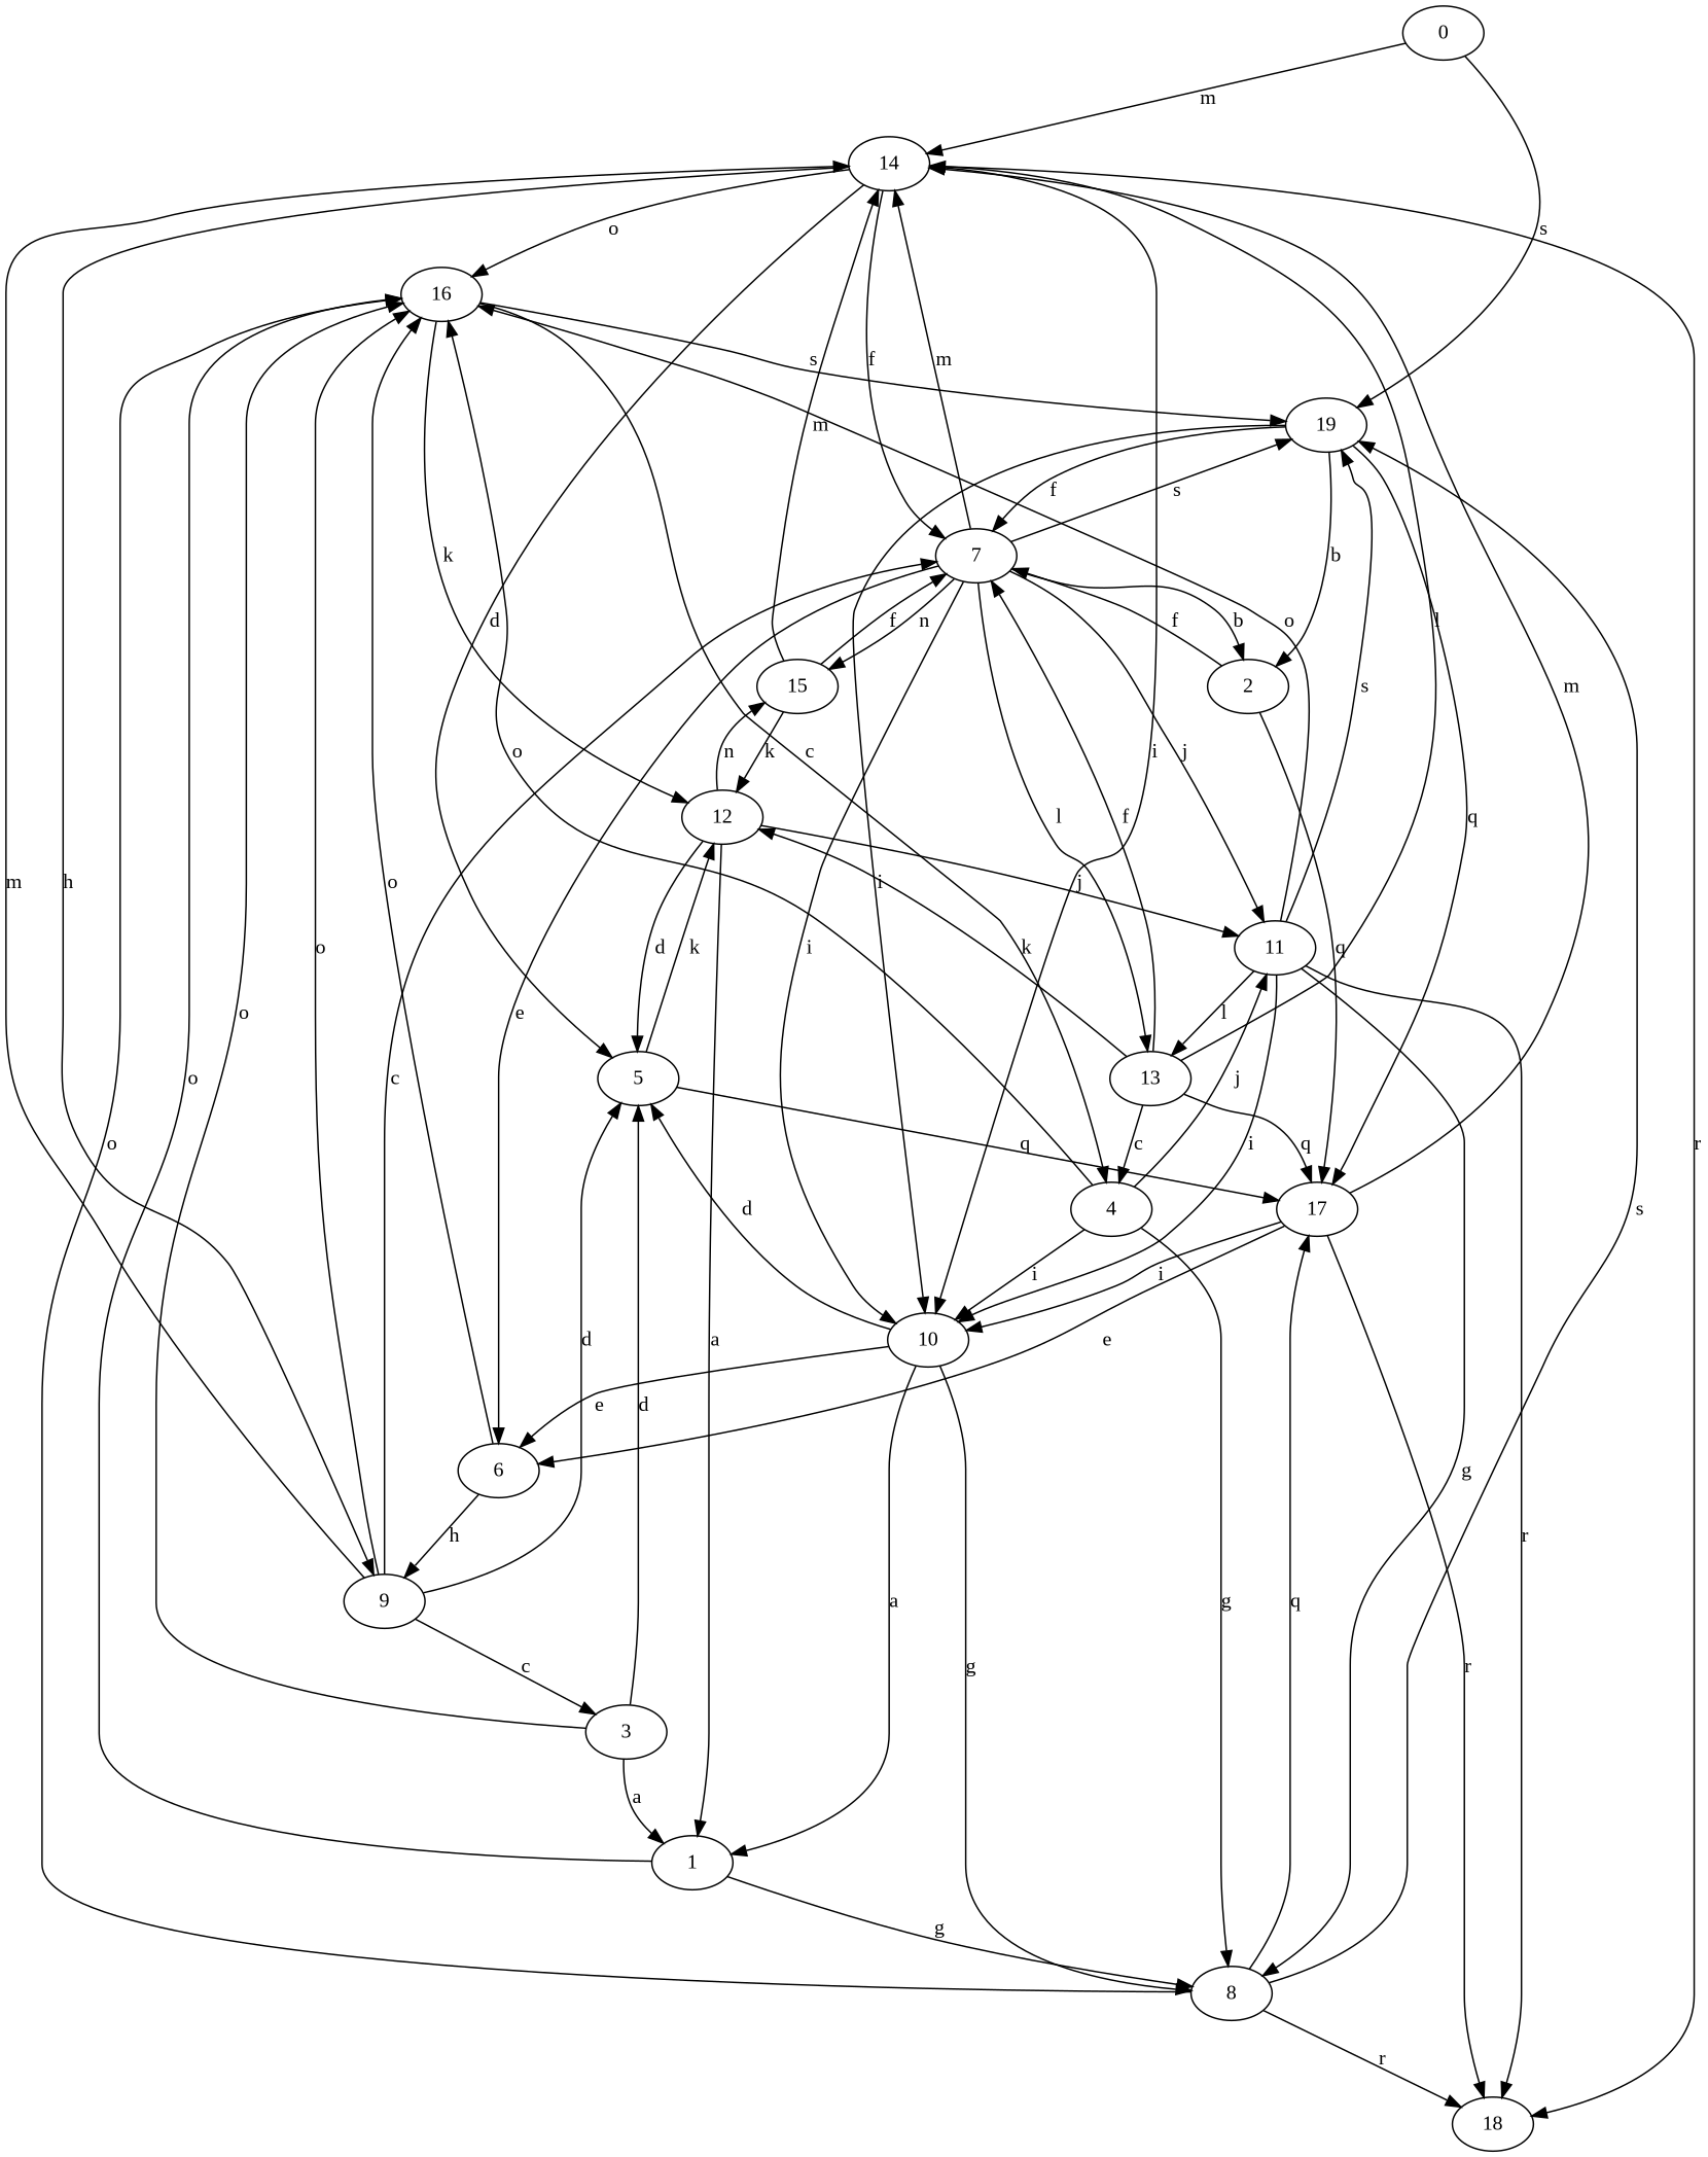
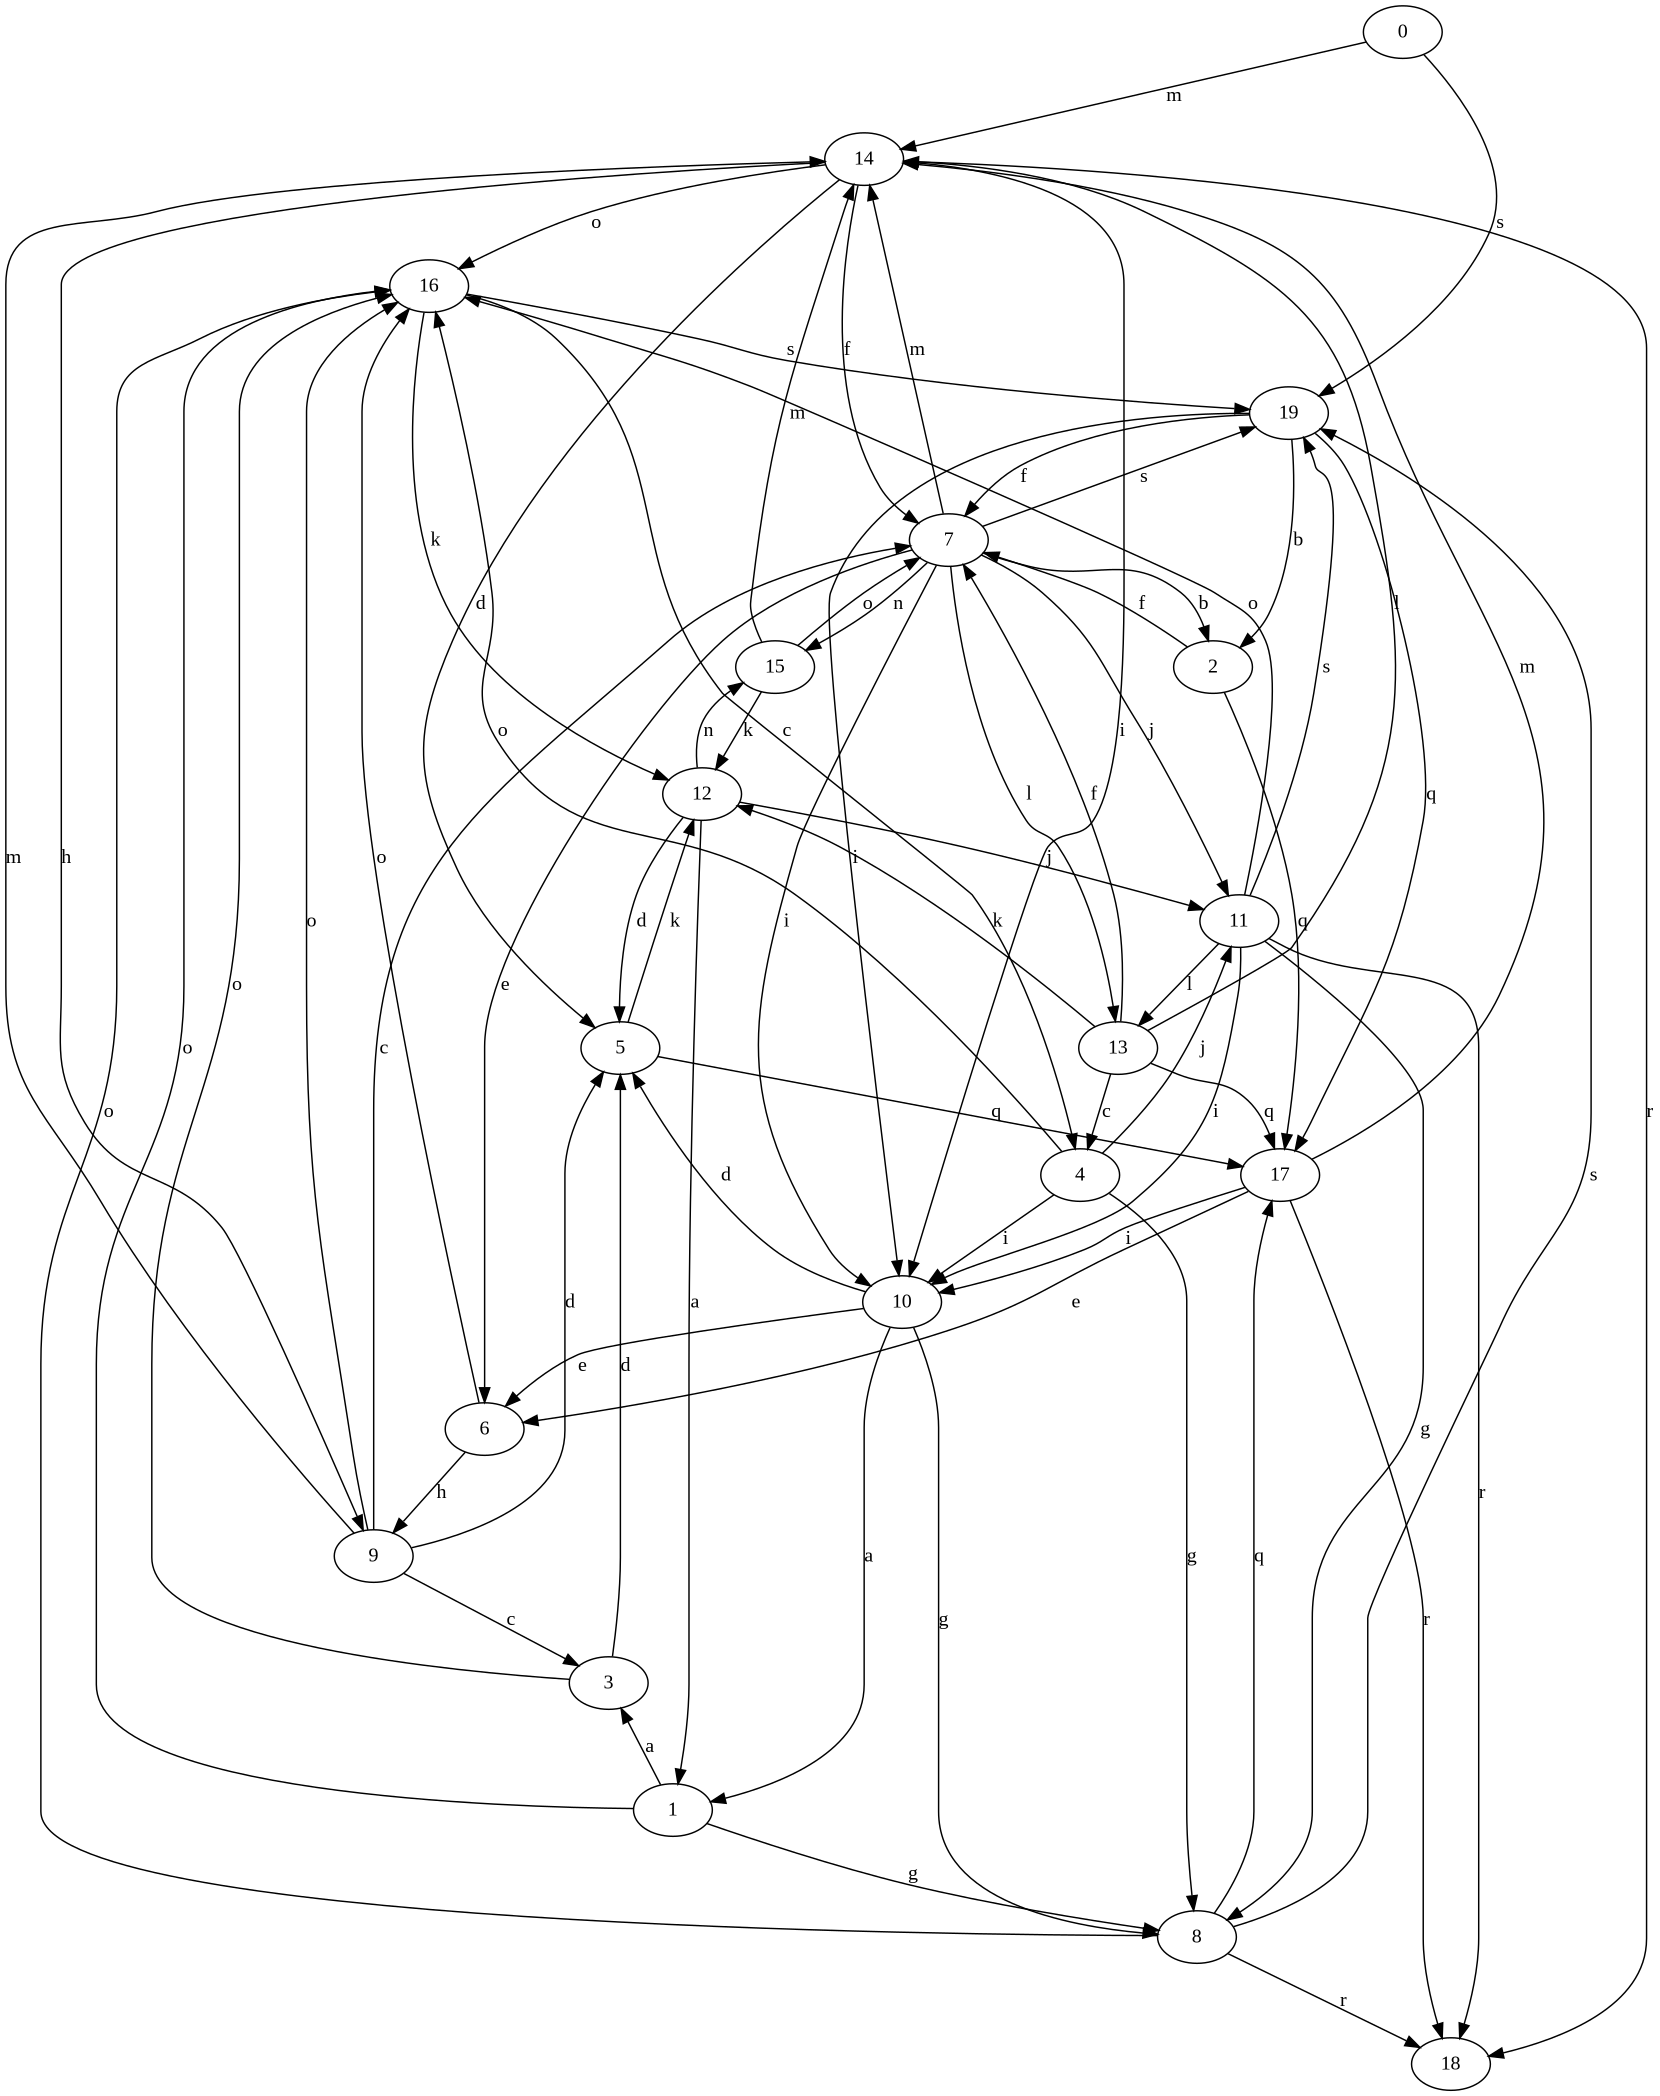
  strict digraph {
    fontname="Liberation Serif"
    node [fontname="Liberation Serif"]
    edge [fontname="Liberation Serif"]
    0
    14
    19
    16
    7
    5
    10
    9
    18
    2
    17
    1
    8
    4
    12
    11
    6
    13
    15
    3
    0 -> 14 [label=m]
    0 -> 19 [label=s]
    14 -> 16 [label=o]
    14 -> 7 [label=f]
    14 -> 5 [label=d]
    14 -> 10 [label=i]
    14 -> 9 [label=h]
    14 -> 18 [label=r]
    19 -> 7 [label=f]
    19 -> 10 [label=i]
    19 -> 2 [label=b]
    19 -> 17 [label=q]
    16 -> 19 [label=s]
    16 -> 4 [label=c]
    16 -> 12 [label=k]
    7 -> 14 [label=m]
    7 -> 19 [label=s]
    7 -> 10 [label=i]
    7 -> 2 [label=b]
    7 -> 11 [label=j]
    7 -> 6 [label=e]
    7 -> 13 [label=l]
    7 -> 15 [label=n]
    5 -> 17 [label=q]
    5 -> 12 [label=k]
    10 -> 5 [label=d]
    10 -> 1 [label=a]
    10 -> 8 [label=g]
    10 -> 6 [label=e]
    9 -> 14 [label=m]
    9 -> 16 [label=o]
    9 -> 7 [label=c]
    9 -> 5 [label=d]
    9 -> 3 [label=c]
    2 -> 7 [label=f]
    2 -> 17 [label=q]
    17 -> 14 [label=m]
    17 -> 10 [label=i]
    17 -> 18 [label=r]
    17 -> 6 [label=e]
    1 -> 16 [label=o]
    1 -> 8 [label=g]
    8 -> 19 [label=s]
    8 -> 16 [label=o]
    8 -> 18 [label=r]
    8 -> 17 [label=q]
    4 -> 16 [label=o]
    4 -> 10 [label=i]
    4 -> 8 [label=g]
    4 -> 11 [label=j]
    12 -> 5 [label=d]
    12 -> 1 [label=a]
    12 -> 11 [label=j]
    12 -> 15 [label=n]
    11 -> 19 [label=s]
    11 -> 16 [label=o]
    11 -> 10 [label=i]
    11 -> 18 [label=r]
    11 -> 8 [label=g]
    11 -> 13 [label=l]
    6 -> 16 [label=o]
    6 -> 9 [label=h]
    13 -> 14 [label=l]
    13 -> 7 [label=f]
    13 -> 17 [label=q]
    13 -> 4 [label=c]
    13 -> 12 [label=k]
    15 -> 14 [label=m]
-   15 -> 7 [label=f]
+   15 -> 7 [label=o]
    15 -> 12 [label=k]
    3 -> 16 [label=o]
    3 -> 5 [label=d]
-   3 -> 1 [label=a]
+   1 -> 3 [label=a]
  }
